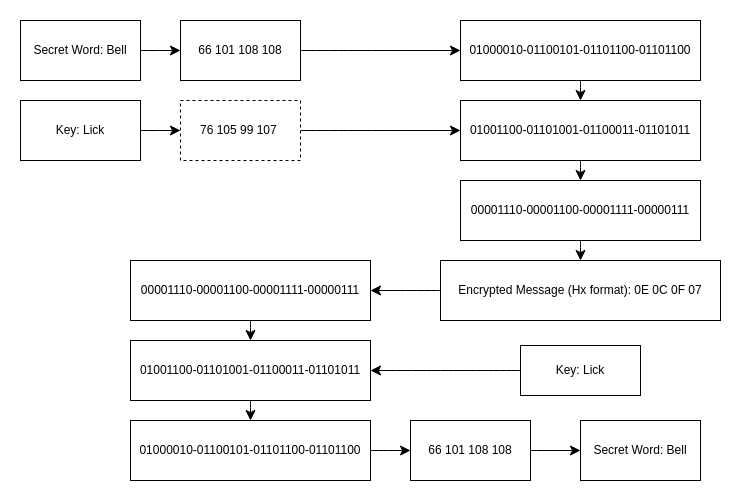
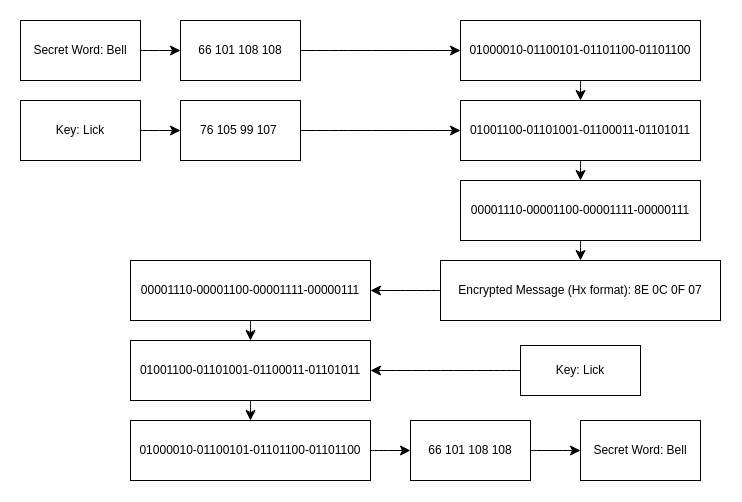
  <mxCell id="0" />
  <mxCell id="1" parent="0" />
  <mxCell id="2" value="" style="edgeStyle=none;curved=1;rounded=0;orthogonalLoop=1;jettySize=auto;html=1;fontSize=12;startSize=8;endSize=8;" parent="1" source="3" target="9" edge="1"><mxGeometry relative="1" as="geometry" /></mxCell>
  <mxCell id="3" value="Secret Word: Bell" style="whiteSpace=wrap;html=1;" parent="1" vertex="1"><mxGeometry x="20" y="20" width="120" height="60" as="geometry" /></mxCell>
  <mxCell id="4" value="" style="edgeStyle=none;curved=1;rounded=0;orthogonalLoop=1;jettySize=auto;html=1;fontSize=12;startSize=8;endSize=8;" parent="1" source="5" target="7" edge="1"><mxGeometry relative="1" as="geometry" /></mxCell>
  <mxCell id="5" value="Key: Lick" style="whiteSpace=wrap;html=1;" parent="1" vertex="1"><mxGeometry x="20" y="100" width="120" height="60" as="geometry" /></mxCell>
  <mxCell id="6" value="" style="edgeStyle=none;curved=1;rounded=0;orthogonalLoop=1;jettySize=auto;html=1;fontSize=12;startSize=8;endSize=8;" parent="1" source="7" target="12" edge="1"><mxGeometry relative="1" as="geometry" /></mxCell>
- <mxCell id="7" value="76 105 99 107&amp;nbsp;" style="whiteSpace=wrap;html=1;dashed=1;" parent="1" vertex="1"><mxGeometry x="180" y="100" width="120" height="60" as="geometry" /></mxCell>
+ <mxCell id="7" value="76 105 99 107&amp;nbsp;" style="whiteSpace=wrap;html=1;" parent="1" vertex="1"><mxGeometry x="180" y="100" width="120" height="60" as="geometry" /></mxCell>
  <mxCell id="8" value="" style="edgeStyle=none;curved=1;rounded=0;orthogonalLoop=1;jettySize=auto;html=1;fontSize=12;startSize=8;endSize=8;" parent="1" source="9" target="10" edge="1"><mxGeometry relative="1" as="geometry" /></mxCell>
  <mxCell id="9" value="66 101 108 108" style="whiteSpace=wrap;html=1;" parent="1" vertex="1"><mxGeometry x="180" y="20" width="120" height="60" as="geometry" /></mxCell>
  <mxCell id="10" value="01000010-01100101-01101100-01101100" style="whiteSpace=wrap;html=1;" parent="1" vertex="1"><mxGeometry x="460" y="20" width="240" height="60" as="geometry" /></mxCell>
  <mxCell id="11" value="" style="edgeStyle=none;curved=1;rounded=0;orthogonalLoop=1;jettySize=auto;html=1;fontSize=12;startSize=8;endSize=8;" edge="1" parent="1" source="12" target="14"><mxGeometry relative="1" as="geometry" /></mxCell>
  <mxCell id="12" value="01001100-01101001-01100011-01101011" style="whiteSpace=wrap;html=1;" parent="1" vertex="1"><mxGeometry x="460" y="100" width="240" height="60" as="geometry" /></mxCell>
  <mxCell id="13" value="" style="edgeStyle=none;curved=1;rounded=0;orthogonalLoop=1;jettySize=auto;html=1;fontSize=12;startSize=8;endSize=8;" edge="1" parent="1" source="14" target="16"><mxGeometry relative="1" as="geometry" /></mxCell>
  <mxCell id="14" value="00001110-00001100-00001111-00000111" style="whiteSpace=wrap;html=1;" vertex="1" parent="1"><mxGeometry x="460" y="180" width="240" height="60" as="geometry" /></mxCell>
  <mxCell id="15" value="" style="edgeStyle=none;orthogonalLoop=1;jettySize=auto;html=1;rounded=0;fontSize=12;startSize=8;endSize=8;curved=1;exitX=0.5;exitY=1;exitDx=0;exitDy=0;" edge="1" parent="1" source="10" target="12"><mxGeometry width="120" relative="1" as="geometry"><mxPoint x="460" y="100" as="sourcePoint" /><mxPoint x="580" y="100" as="targetPoint" /><Array as="points" /></mxGeometry></mxCell>
- <mxCell id="16" value="Encrypted Message (Hx format): 0E 0C 0F 07" style="whiteSpace=wrap;html=1;" vertex="1" parent="1"><mxGeometry x="440" y="260" width="280" height="60" as="geometry" /></mxCell>
+ <mxCell id="16" value="Encrypted Message (Hx format): 8E 0C 0F 07" style="whiteSpace=wrap;html=1;" vertex="1" parent="1"><mxGeometry x="440" y="260" width="280" height="60" as="geometry" /></mxCell>
  <mxCell id="17" value="" style="edgeStyle=none;curved=1;rounded=0;orthogonalLoop=1;jettySize=auto;html=1;fontSize=12;startSize=8;endSize=8;" edge="1" parent="1" source="18"><mxGeometry relative="1" as="geometry"><mxPoint x="250" y="340" as="targetPoint" /></mxGeometry></mxCell>
  <mxCell id="18" value="00001110-00001100-00001111-00000111" style="whiteSpace=wrap;html=1;" vertex="1" parent="1"><mxGeometry x="130" y="260" width="240" height="60" as="geometry" /></mxCell>
  <mxCell id="19" value="" style="edgeStyle=none;orthogonalLoop=1;jettySize=auto;html=1;rounded=0;fontSize=12;startSize=8;endSize=8;curved=1;entryX=1;entryY=0.5;entryDx=0;entryDy=0;entryPerimeter=0;exitX=0;exitY=0.5;exitDx=0;exitDy=0;" edge="1" parent="1" source="16" target="18"><mxGeometry width="120" relative="1" as="geometry"><mxPoint x="450" y="300" as="sourcePoint" /><mxPoint x="380" y="300" as="targetPoint" /><Array as="points" /></mxGeometry></mxCell>
  <mxCell id="20" value="" style="edgeStyle=none;curved=1;rounded=0;orthogonalLoop=1;jettySize=auto;html=1;fontSize=12;startSize=8;endSize=8;" edge="1" parent="1" source="21"><mxGeometry relative="1" as="geometry"><mxPoint x="250" y="420" as="targetPoint" /></mxGeometry></mxCell>
  <mxCell id="21" value="01001100-01101001-01100011-01101011" style="whiteSpace=wrap;html=1;" vertex="1" parent="1"><mxGeometry x="130" y="340" width="240" height="60" as="geometry" /></mxCell>
  <mxCell id="22" value="" style="edgeStyle=none;curved=1;rounded=0;orthogonalLoop=1;jettySize=auto;html=1;fontSize=12;startSize=8;endSize=8;" edge="1" parent="1" source="23"><mxGeometry relative="1" as="geometry"><mxPoint x="410" y="450" as="targetPoint" /></mxGeometry></mxCell>
  <mxCell id="23" value="01000010-01100101-01101100-01101100" style="whiteSpace=wrap;html=1;" vertex="1" parent="1"><mxGeometry x="130" y="420" width="240" height="60" as="geometry" /></mxCell>
  <mxCell id="24" value="Key: Lick" style="whiteSpace=wrap;html=1;" vertex="1" parent="1"><mxGeometry x="520" y="345" width="120" height="50" as="geometry" /></mxCell>
  <mxCell id="25" value="" style="edgeStyle=none;orthogonalLoop=1;jettySize=auto;html=1;rounded=0;fontSize=12;startSize=8;endSize=8;curved=1;" edge="1" parent="1" target="21"><mxGeometry width="120" relative="1" as="geometry"><mxPoint x="520" y="370" as="sourcePoint" /><mxPoint x="390" y="370" as="targetPoint" /><Array as="points" /></mxGeometry></mxCell>
  <mxCell id="26" value="Secret Word: Bell" style="whiteSpace=wrap;html=1;" vertex="1" parent="1"><mxGeometry x="580" y="420" width="120" height="60" as="geometry" /></mxCell>
  <mxCell id="27" value="66 101 108 108" style="whiteSpace=wrap;html=1;" vertex="1" parent="1"><mxGeometry x="410" y="420" width="120" height="60" as="geometry" /></mxCell>
  <mxCell id="28" value="" style="edgeStyle=none;orthogonalLoop=1;jettySize=auto;html=1;rounded=0;fontSize=12;startSize=8;endSize=8;curved=1;exitX=1;exitY=0.5;exitDx=0;exitDy=0;" edge="1" parent="1" source="27"><mxGeometry width="120" relative="1" as="geometry"><mxPoint x="540" y="450" as="sourcePoint" /><mxPoint x="580" y="450" as="targetPoint" /><Array as="points" /></mxGeometry></mxCell>
